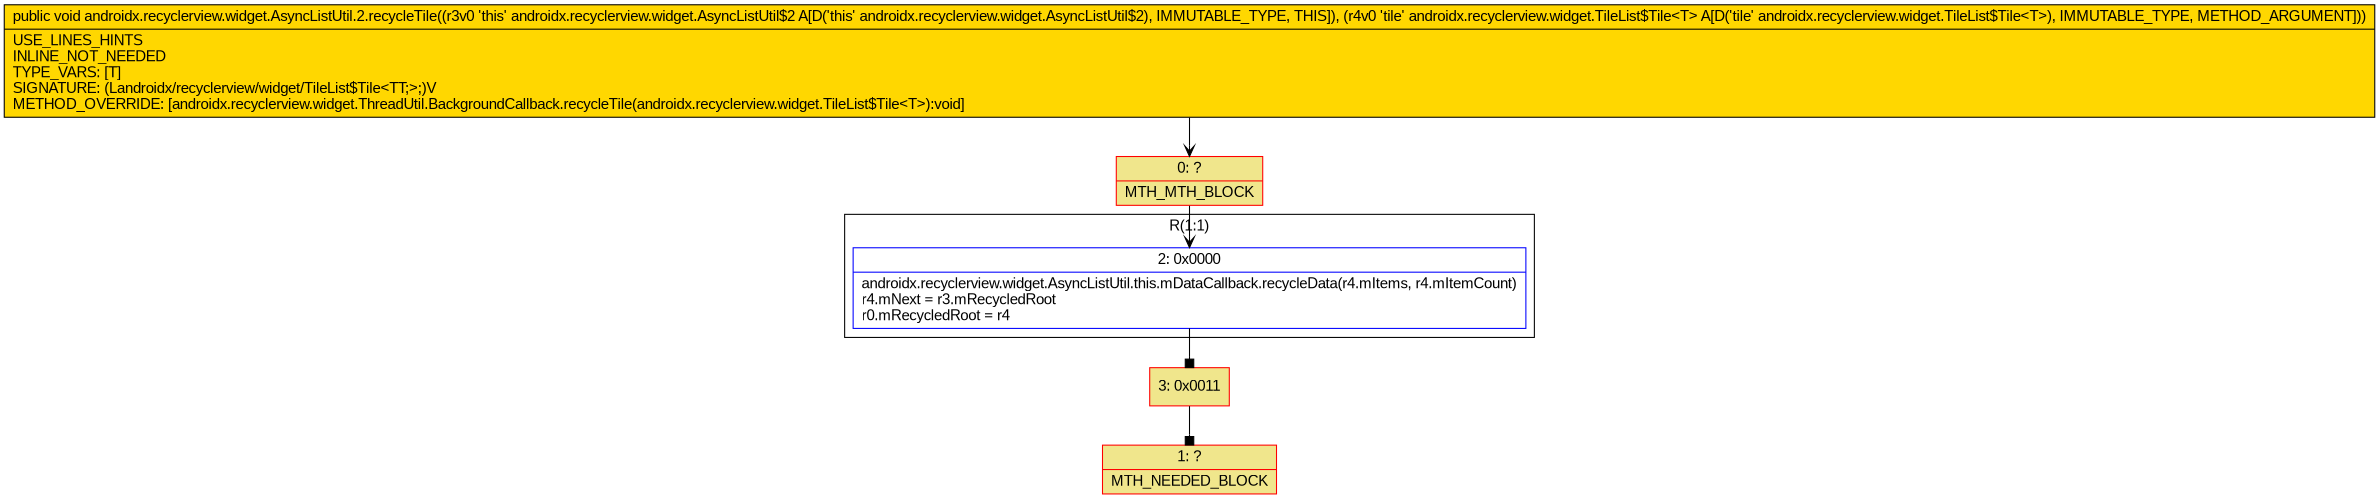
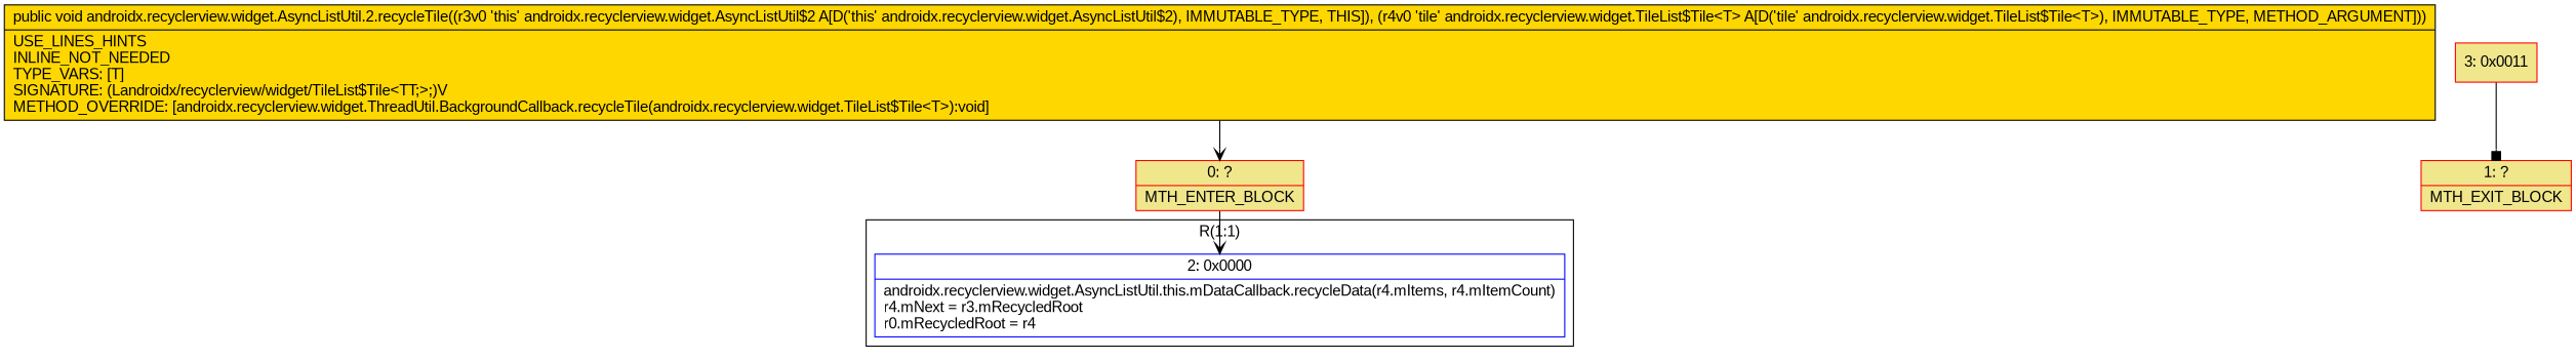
  digraph {
    fontname="Liberation Sans"
    node [color=red fillcolor=khaki fontname="Liberation Sans" shape=record style=filled]
    edge [arrowhead=box fontname="Liberation Sans"]
    n1 [color=blue fillcolor=white label="{2\:\ 0x0000|androidx.recyclerview.widget.AsyncListUtil.this.mDataCallback.recycleData(r4.mItems, r4.mItemCount)\lr4.mNext = r3.mRecycledRoot\lr0.mRecycledRoot = r4\l}"]
    n2 [label="{3\:\ 0x0011}"]
-   n3 [label="{1\:\ ?|MTH_NEEDED_BLOCK\l}"]
-   n4 [label="{0\:\ ?|MTH_MTH_BLOCK\l}"]
+   n3 [label="{1\:\ ?|MTH_EXIT_BLOCK\l}"]
+   n4 [label="{0\:\ ?|MTH_ENTER_BLOCK\l}"]
    n5 [fillcolor=gold label="{public void androidx.recyclerview.widget.AsyncListUtil.2.recycleTile((r3v0 'this' androidx.recyclerview.widget.AsyncListUtil$2 A[D('this' androidx.recyclerview.widget.AsyncListUtil$2), IMMUTABLE_TYPE, THIS]), (r4v0 'tile' androidx.recyclerview.widget.TileList$Tile\<T\> A[D('tile' androidx.recyclerview.widget.TileList$Tile\<T\>), IMMUTABLE_TYPE, METHOD_ARGUMENT]))  | USE_LINES_HINTS\lINLINE_NOT_NEEDED\lTYPE_VARS: [T]\lSIGNATURE: (Landroidx\/recyclerview\/widget\/TileList$Tile\<TT;\>;)V\lMETHOD_OVERRIDE: [androidx.recyclerview.widget.ThreadUtil.BackgroundCallback.recycleTile(androidx.recyclerview.widget.TileList$Tile\<T\>):void]\l}" color=""]
    subgraph cluster_1 {
      label="R(1:1)"
      n1
    }
-   n1 -> n2
    n2 -> n3
    n4 -> n1 [arrowhead=vee]
    n5 -> n4 [arrowhead=vee]
  }
